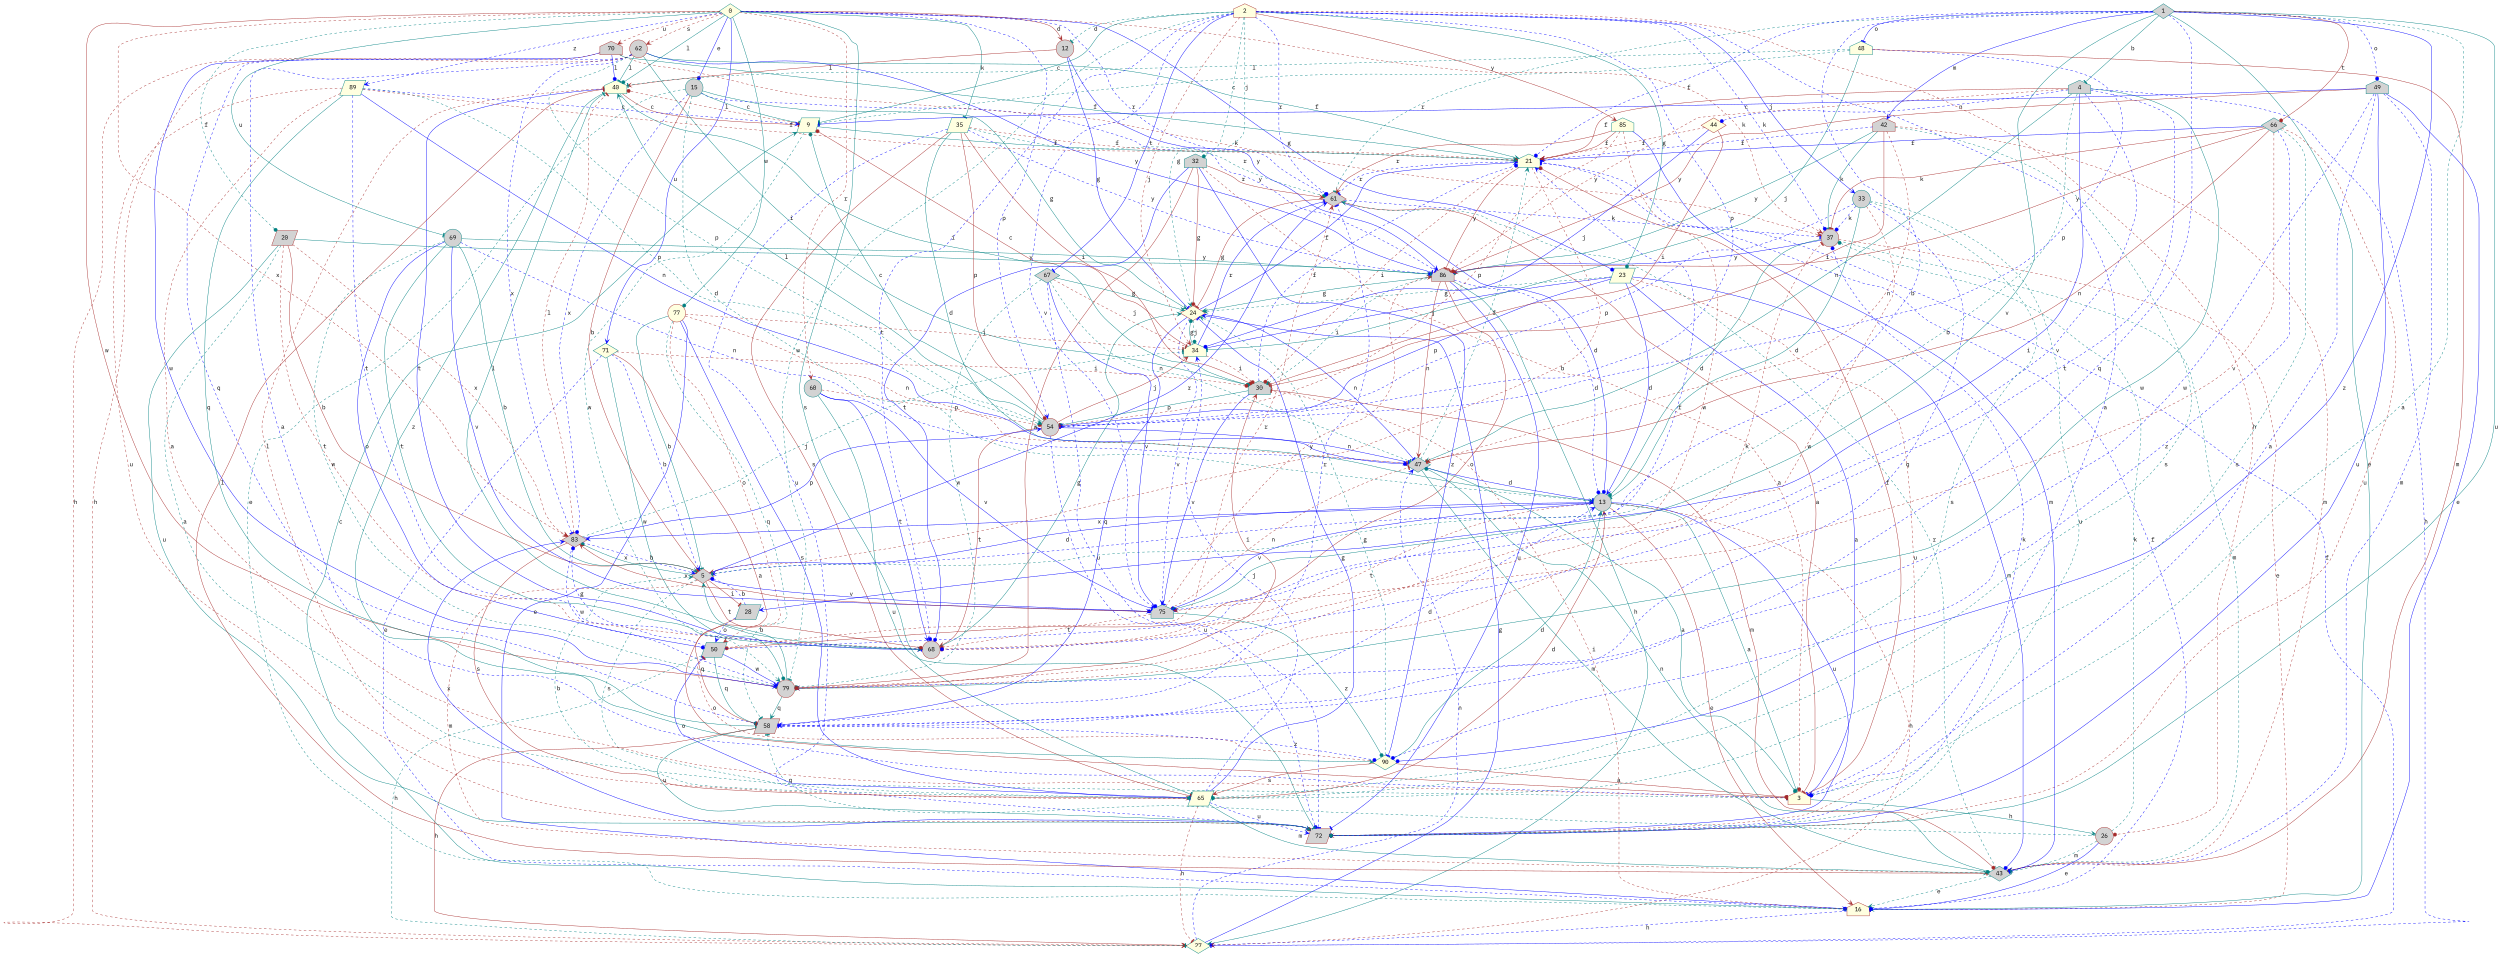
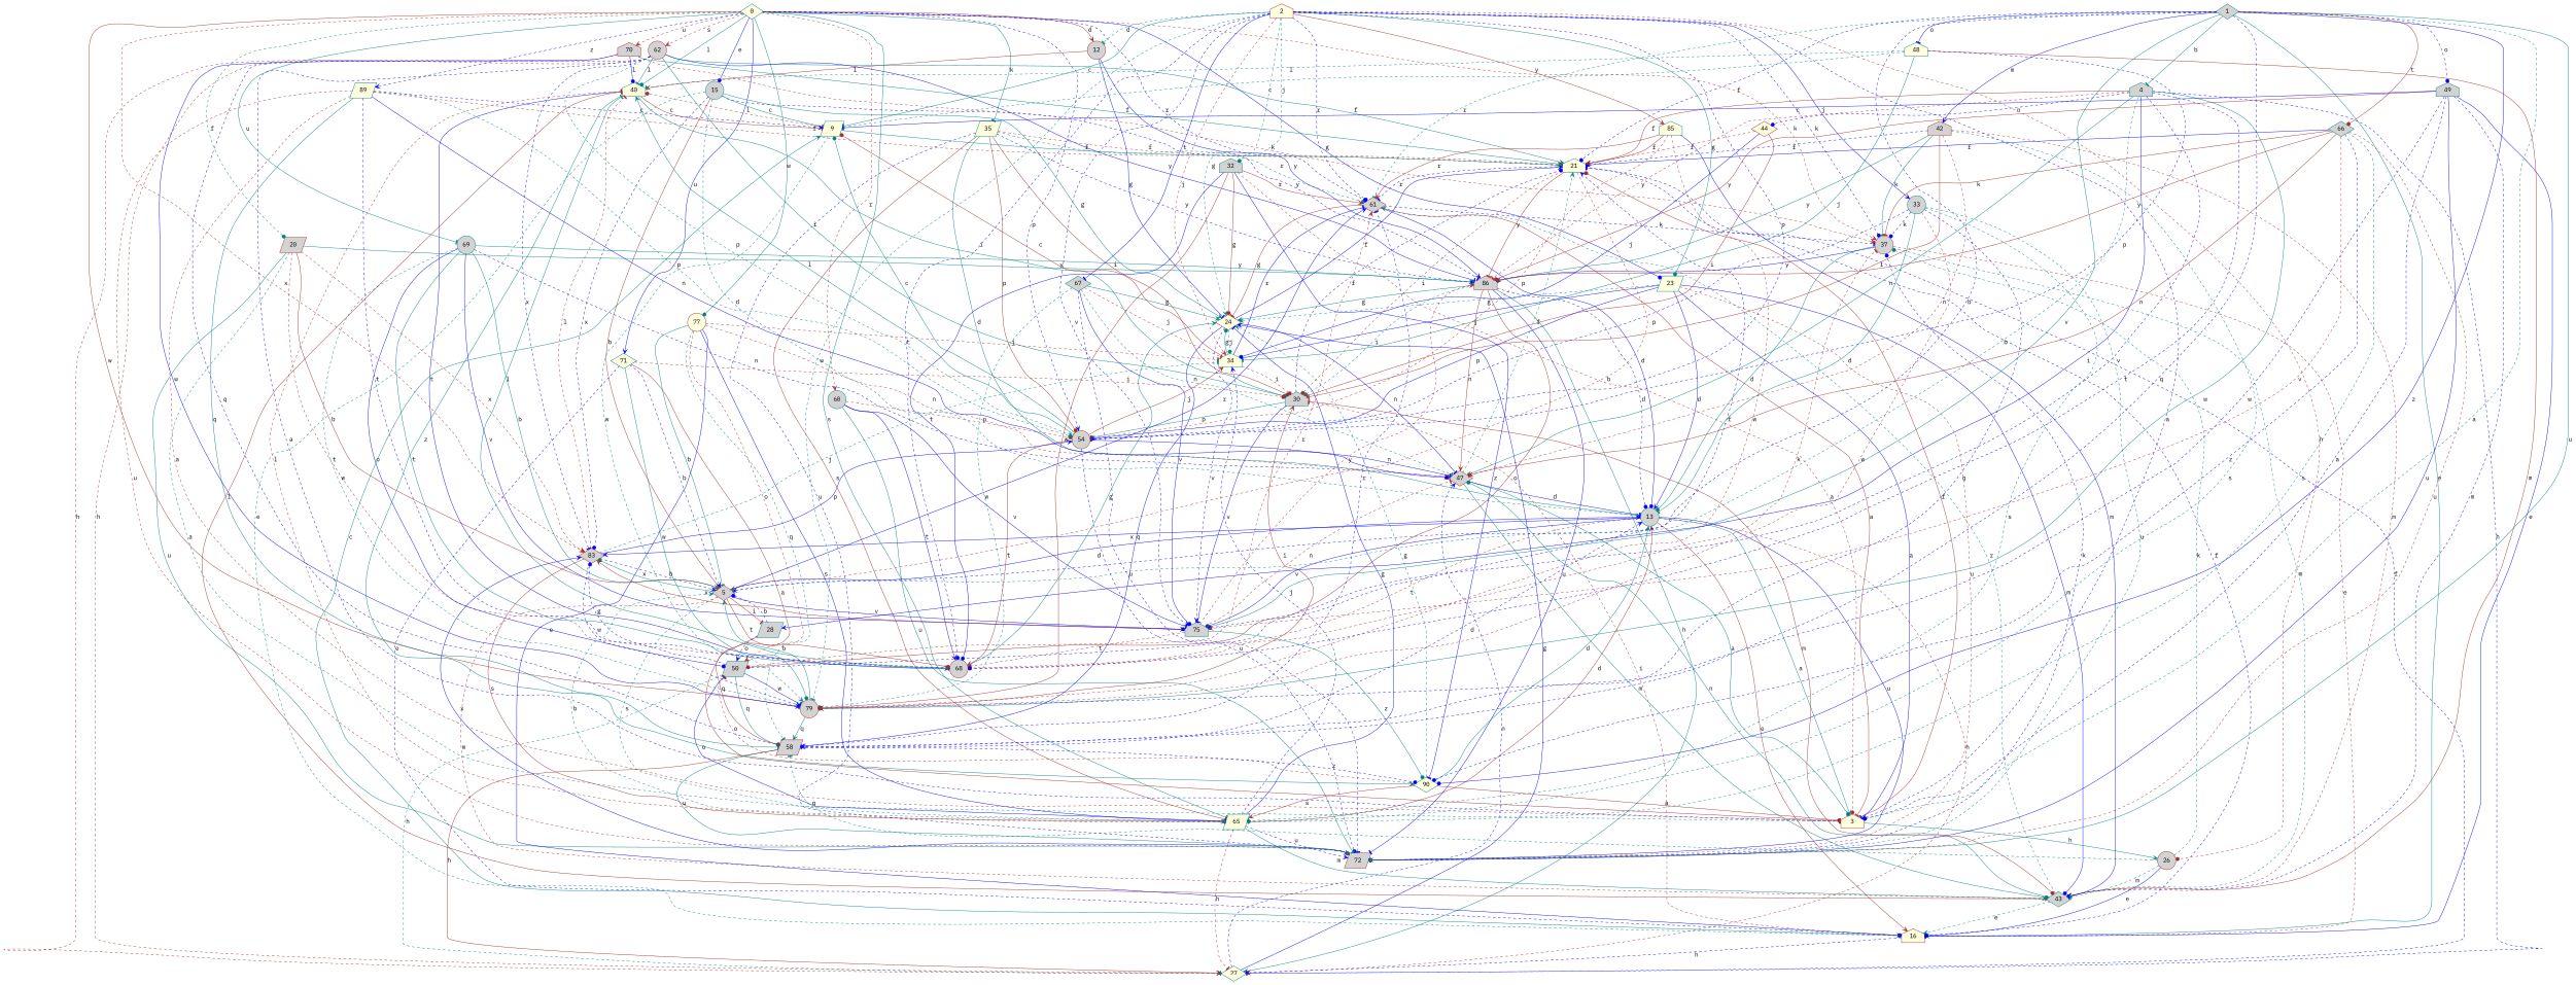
  strict digraph {
    fontname="IBM Plex Mono"
    node [color=teal fillcolor=lightgrey fontname="IBM Plex Mono" shape=house style=filled]
    edge [arrowhead=vee color=blue fontname="IBM Plex Mono" style=solid]
    0 [fillcolor=lightyellow shape=diamond]
    12 [color=brown shape=circle]
    15 [shape=circle]
    20 [color=brown shape=parallelogram]
    23 [fillcolor=lightyellow shape=parallelogram]
    35 [fillcolor=lightyellow shape=parallelogram]
    37 [color=brown shape=circle]
    40 [fillcolor=lightyellow]
    54 [color=brown shape=circle]
    60 [shape=circle]
    61 [color=brown shape=diamond]
    62 [color=brown shape=circle]
    65 [fillcolor=lightyellow shape=parallelogram]
    69 [shape=circle]
    70 [color=brown]
    71 [fillcolor=lightyellow shape=diamond]
    77 [color=brown fillcolor=lightyellow shape=circle]
    79 [color=brown shape=circle]
    83 [color=brown shape=diamond]
    89 [fillcolor=lightyellow shape=parallelogram]
    24 [color=brown fillcolor=lightyellow shape=diamond]
    86 [color=brown]
    5 [color=brown shape=diamond]
    16 [color=brown fillcolor=lightyellow]
    9 [fillcolor=lightyellow shape=parallelogram]
    13 [shape=circle]
    3 [color=brown fillcolor=lightyellow]
    72 [color=brown shape=parallelogram]
    68 [color=brown shape=circle]
    34 [fillcolor=lightyellow]
    43 [shape=diamond]
    21 [fillcolor=lightyellow]
    30
    90 [fillcolor=lightyellow shape=diamond]
-   47 [shape=diamond]
+   47 [color=brown shape=diamond]
    75
    58 [color=brown shape=parallelogram]
    27 [fillcolor=lightyellow shape=diamond]
    50 [shape=parallelogram]
    1 [shape=diamond]
    4
    42 [color=brown]
    48 [fillcolor=lightyellow]
    49
    66 [shape=diamond]
    26 [color=brown shape=circle]
    28 [shape=parallelogram]
    44 [color=brown fillcolor=lightyellow shape=diamond]
    2 [color=brown fillcolor=lightyellow]
    32
    33 [shape=circle]
    67 [shape=diamond]
    85 [fillcolor=lightyellow]
    0 -> 12 [color=brown label=d]
    0 -> 15 [arrowhead=dot label=e]
    0 -> 20 [arrowhead=dot color=teal label=f style=dashed]
    0 -> 23 [arrowhead=dot label=g]
    0 -> 35 [arrowhead=tee color=teal label=k]
    0 -> 37 [color=brown label=k style=dashed]
    0 -> 40 [arrowhead=dot color=teal label=l]
    0 -> 54 [label=p style=dashed]
    0 -> 60 [color=brown label=r style=dashed]
    0 -> 61 [arrowhead=dot label=r style=dashed]
    0 -> 62 [color=brown label=s style=dashed]
    0 -> 65 [arrowhead=tee color=teal label=s]
    0 -> 69 [arrowhead=tee color=teal label=u]
    0 -> 70 [color=brown label=u style=dashed]
    0 -> 71 [label=u]
    0 -> 77 [arrowhead=dot color=teal label=w]
    0 -> 79 [arrowhead=tee color=brown label=w]
    0 -> 83 [color=brown label=x style=dashed]
    0 -> 89 [label=z style=dashed]
    12 -> 40 [color=brown label=l]
    12 -> 24 [arrowhead=tee label=g]
    12 -> 86 [label=y]
    15 -> 83 [arrowhead=dot label=x style=dashed]
    15 -> 24 [color=teal label=g]
    15 -> 86 [arrowhead=tee label=y style=dashed]
    15 -> 5 [arrowhead=dot color=brown label=b]
    15 -> 16 [arrowhead=dot color=teal label=e style=dashed]
    15 -> 9 [arrowhead=tee color=teal label=c]
    15 -> 13 [color=teal label=d style=dashed]
    20 -> 83 [color=brown label=x style=dashed]
    20 -> 86 [color=teal label=y]
    20 -> 5 [arrowhead=tee color=brown label=b]
    20 -> 3 [arrowhead=tee color=teal label=a style=dashed]
    20 -> 72 [arrowhead=dot color=teal label=u]
    20 -> 68 [color=brown label=t style=dashed]
    23 -> 54 [label=p]
    23 -> 24 [color=teal label=g style=dashed]
    23 -> 13 [label=d]
    23 -> 3 [arrowhead=tee label=a]
    23 -> 72 [color=brown label=u style=dashed]
    23 -> 34 [arrowhead=tee label=j]
    23 -> 43 [arrowhead=dot label=m]
    35 -> 54 [arrowhead=dot color=brown label=p]
    35 -> 61 [arrowhead=dot color=teal label=r style=dashed]
    35 -> 65 [arrowhead=tee color=brown label=s]
    35 -> 86 [arrowhead=dot label=y style=dashed]
    35 -> 13 [arrowhead=tee color=teal label=d]
    35 -> 72 [label=u style=dashed]
    35 -> 21 [arrowhead=dot color=brown label=f style=dashed]
    35 -> 30 [arrowhead=dot color=brown label=i]
    37 -> 86 [arrowhead=dot label=y]
    37 -> 16 [arrowhead=tee color=brown label=e style=dashed]
    37 -> 13 [arrowhead=dot color=teal label=d]
    37 -> 43 [color=teal label=m style=dashed]
    40 -> 9 [arrowhead=tee color=brown label=c]
    40 -> 68 [label=t]
    40 -> 30 [arrowhead=dot color=teal label=i]
    40 -> 90 [color=teal label=z]
    54 -> 40 [color=teal label=l]
    54 -> 9 [arrowhead=dot color=teal label=c]
    54 -> 72 [arrowhead=dot label=u style=dashed]
    54 -> 68 [color=brown label=t]
    54 -> 34 [color=brown label=j]
    54 -> 47 [arrowhead=tee label=n]
    60 -> 54 [arrowhead=dot color=brown label=p style=dashed]
    60 -> 72 [arrowhead=tee color=teal label=u]
    60 -> 68 [label=t]
    60 -> 75 [arrowhead=tee label=v]
    61 -> 37 [arrowhead=tee label=k style=dashed]
    61 -> 24 [arrowhead=tee color=brown label=g]
    61 -> 13 [arrowhead=dot label=d]
    61 -> 3 [arrowhead=tee color=brown label=a]
    62 -> 40 [arrowhead=tee color=teal label=l]
    62 -> 54 [color=teal label=p style=dashed]
    62 -> 83 [arrowhead=tee label=x style=dashed]
    62 -> 86 [arrowhead=tee label=y]
    62 -> 3 [arrowhead=tee label=a style=dashed]
    62 -> 21 [color=teal label=f]
    62 -> 30 [arrowhead=dot color=teal label=i]
    62 -> 58 [arrowhead=dot label=q style=dashed]
    62 -> 27 [color=brown label=h style=dashed]
    65 -> 40 [arrowhead=tee color=brown label=l style=dashed]
    65 -> 24 [arrowhead=tee label=g]
    65 -> 5 [color=teal label=b style=dashed]
    65 -> 13 [color=brown label=d]
    65 -> 72 [label=u style=dashed]
    65 -> 34 [label=j style=dashed]
    65 -> 43 [color=teal label=m]
    65 -> 27 [arrowhead=tee color=brown label=h style=dashed]
    65 -> 50 [arrowhead=tee label=o]
    69 -> 79 [arrowhead=tee color=teal label=w style=dashed]
    69 -> 86 [arrowhead=tee color=teal label=y]
    69 -> 5 [color=teal label=b]
    69 -> 68 [color=teal label=t]
    69 -> 47 [label=n style=dashed]
    69 -> 75 [label=v]
    69 -> 50 [arrowhead=dot label=o]
    70 -> 37 [color=brown label=k style=dashed]
    70 -> 40 [arrowhead=dot label=l]
    70 -> 79 [label=w]
    70 -> 21 [color=teal label=f]
    70 -> 27 [color=brown label=h style=dashed]
    71 -> 79 [arrowhead=dot color=teal label=w]
    71 -> 5 [label=b style=dashed]
    71 -> 16 [label=e style=dashed]
    71 -> 3 [arrowhead=tee color=brown label=a]
    71 -> 30 [arrowhead=dot color=brown label=i style=dashed]
    77 -> 65 [arrowhead=tee label=s]
    77 -> 5 [arrowhead=tee color=teal label=b]
    77 -> 16 [arrowhead=dot label=e]
    77 -> 34 [arrowhead=tee color=brown label=j style=dashed]
    77 -> 47 [arrowhead=tee color=brown label=n style=dashed]
    77 -> 58 [arrowhead=tee color=teal label=q style=dashed]
    77 -> 50 [color=brown label=o style=dashed]
    79 -> 5 [color=teal label=b]
    79 -> 30 [color=brown label=i]
    79 -> 58 [color=teal label=q]
    83 -> 40 [arrowhead=tee color=brown label=l style=dashed]
    83 -> 54 [label=p]
    83 -> 65 [color=brown label=s]
    83 -> 79 [label=w style=dashed]
    83 -> 5 [label=b style=dashed]
    83 -> 34 [arrowhead=tee color=teal label=j style=dashed]
    89 -> 54 [color=teal label=p style=dashed]
    89 -> 9 [label=c style=dashed]
    89 -> 3 [arrowhead=tee color=brown label=a style=dashed]
    89 -> 72 [arrowhead=dot color=brown label=u style=dashed]
    89 -> 68 [arrowhead=tee label=t style=dashed]
    89 -> 21 [arrowhead=dot color=brown label=f style=dashed]
    89 -> 47 [arrowhead=dot label=n]
    89 -> 58 [arrowhead=tee color=teal label=q]
    24 -> 34 [arrowhead=dot color=teal label=j style=dashed]
    24 -> 21 [label=f]
    24 -> 47 [arrowhead=tee label=n]
    24 -> 75 [label=v style=dashed]
    24 -> 58 [label=q]
    86 -> 24 [color=teal label=g]
    86 -> 13 [arrowhead=dot label=d style=dashed]
    86 -> 72 [arrowhead=tee label=u]
    86 -> 30 [arrowhead=dot color=teal label=i style=dashed]
    86 -> 47 [color=brown label=n]
    86 -> 27 [color=teal label=h]
    86 -> 50 [arrowhead=dot color=brown label=o]
    5 -> 61 [label=r]
    5 -> 65 [arrowhead=dot color=teal label=s style=dashed]
    5 -> 83 [arrowhead=dot color=teal label=x]
    5 -> 13 [label=d]
    5 -> 68 [arrowhead=dot color=brown label=t]
    5 -> 43 [arrowhead=tee color=brown label=m style=dashed]
    5 -> 75 [arrowhead=dot label=v]
    5 -> 28 [arrowhead=tee color=brown label=i]
    16 -> 9 [color=teal label=c]
    16 -> 21 [arrowhead=tee label=f style=dashed]
    16 -> 30 [arrowhead=tee color=brown label=i style=dashed]
    16 -> 27 [label=h style=dashed]
    9 -> 40 [arrowhead=dot color=brown label=l style=dashed]
    9 -> 79 [color=teal label=w style=dashed]
    9 -> 21 [color=teal label=f]
    13 -> 83 [label=x]
    13 -> 16 [color=brown label=e]
    13 -> 3 [color=teal label=a]
    13 -> 72 [arrowhead=dot label=u]
    13 -> 68 [arrowhead=dot color=brown label=t style=dashed]
    13 -> 75 [arrowhead=dot label=v]
    13 -> 27 [color=brown label=h style=dashed]
    3 -> 21 [arrowhead=dot color=brown label=f]
    3 -> 26 [color=teal label=h]
    72 -> 37 [arrowhead=dot label=k style=dashed]
    72 -> 83 [label=x]
    68 -> 37 [arrowhead=tee color=brown label=k style=dashed]
    68 -> 40 [arrowhead=tee color=teal label=l]
    68 -> 24 [color=teal label=g]
    34 -> 61 [arrowhead=tee label=r]
    34 -> 24 [arrowhead=dot color=teal label=g]
    34 -> 9 [arrowhead=dot color=brown label=c]
    34 -> 30 [arrowhead=dot color=brown label=i style=dashed]
    43 -> 40 [arrowhead=tee color=brown label=l]
    43 -> 61 [color=teal label=r style=dashed]
    43 -> 16 [color=teal label=e style=dashed]
    43 -> 47 [arrowhead=dot color=teal label=n]
    21 -> 61 [arrowhead=tee label=r style=dashed]
    21 -> 86 [arrowhead=tee color=brown label=y]
    21 -> 5 [color=brown label=b style=dashed]
    21 -> 30 [arrowhead=dot color=brown label=i style=dashed]
    30 -> 54 [arrowhead=dot color=teal label=p]
    30 -> 43 [arrowhead=dot color=brown label=m]
    30 -> 21 [arrowhead=dot label=f style=dashed]
    30 -> 75 [arrowhead=tee label=v]
    90 -> 65 [color=brown label=s]
    90 -> 24 [color=teal label=g style=dashed]
    90 -> 13 [color=teal label=d]
    90 -> 3 [arrowhead=dot color=brown label=a]
    90 -> 50 [arrowhead=tee color=brown label=o style=dashed]
    47 -> 13 [arrowhead=tee label=d]
    47 -> 3 [arrowhead=dot color=teal label=a]
    47 -> 43 [arrowhead=dot color=teal label=m]
    47 -> 21 [color=teal label=f style=dashed]
    75 -> 83 [color=brown label=x]
    75 -> 86 [color=brown label=y style=dashed]
    75 -> 68 [arrowhead=dot color=brown label=t style=dashed]
    75 -> 90 [arrowhead=dot color=teal label=z]
    75 -> 47 [arrowhead=tee color=brown label=n style=dashed]
    58 -> 61 [arrowhead=tee label=r style=dashed]
    58 -> 13 [label=d style=dashed]
    58 -> 72 [color=teal label=u]
    58 -> 90 [arrowhead=dot label=z style=dashed]
    58 -> 27 [color=brown label=h]
    27 -> 24 [label=g]
    27 -> 21 [arrowhead=tee label=f style=dashed]
    27 -> 47 [label=n style=dashed]
    50 -> 61 [color=brown label=r style=dashed]
    50 -> 79 [arrowhead=tee label=w]
    50 -> 83 [arrowhead=dot label=g style=dashed]
    50 -> 21 [label=f style=dashed]
    50 -> 58 [arrowhead=dot color=teal label=q]
    50 -> 27 [arrowhead=tee color=teal label=h style=dashed]
    1 -> 61 [arrowhead=tee color=teal label=r style=dashed]
    1 -> 5 [label=b style=dashed]
    1 -> 16 [color=teal label=e]
    1 -> 3 [arrowhead=dot color=teal label=a style=dashed]
    1 -> 72 [arrowhead=dot color=teal label=u]
    1 -> 21 [arrowhead=dot label=f style=dashed]
    1 -> 90 [arrowhead=dot label=z]
    1 -> 75 [arrowhead=dot color=teal label=v]
    1 -> 58 [label=q style=dashed]
    1 -> 4 [arrowhead=tee color=teal label=b]
    1 -> 42 [label=m]
    1 -> 48 [arrowhead=tee label=o]
    1 -> 49 [arrowhead=dot label=o style=dashed]
    1 -> 66 [arrowhead=dot color=brown label=t]
    4 -> 79 [arrowhead=tee color=teal label=w]
    4 -> 86 [arrowhead=tee color=brown label=y style=dashed]
    4 -> 5 [arrowhead=tee color=teal label=b style=dashed]
    4 -> 68 [arrowhead=dot label=t style=dashed]
    4 -> 21 [color=brown label=f]
    4 -> 47 [color=teal label=n]
    4 -> 75 [arrowhead=dot label=v style=dashed]
    4 -> 27 [arrowhead=tee label=h style=dashed]
    4 -> 28 [label=i]
    4 -> 44 [arrowhead=dot label=n style=dashed]
    42 -> 37 [arrowhead=tee color=teal label=k]
    42 -> 65 [arrowhead=dot color=teal label=s style=dashed]
    42 -> 86 [arrowhead=tee color=teal label=y]
    42 -> 43 [arrowhead=dot color=brown label=m style=dashed]
    42 -> 21 [arrowhead=dot label=f style=dashed]
    42 -> 30 [arrowhead=tee color=brown label=i]
    42 -> 47 [color=brown label=n style=dashed]
    48 -> 40 [arrowhead=tee color=teal label=l style=dashed]
    48 -> 54 [arrowhead=tee label=p style=dashed]
    48 -> 9 [arrowhead=tee color=teal label=c style=dashed]
    48 -> 34 [arrowhead=tee color=teal label=j]
    48 -> 43 [color=brown label=m]
    49 -> 79 [label=w style=dashed]
    49 -> 86 [arrowhead=dot color=brown label=y]
    49 -> 16 [arrowhead=tee label=e]
    49 -> 9 [arrowhead=tee label=c]
    49 -> 3 [arrowhead=dot label=a style=dashed]
    49 -> 72 [arrowhead=dot label=u]
    49 -> 43 [label=m style=dashed]
    66 -> 37 [arrowhead=tee color=brown label=k]
    66 -> 65 [arrowhead=tee color=teal label=s style=dashed]
    66 -> 86 [color=brown label=y]
    66 -> 72 [arrowhead=dot color=brown label=u style=dashed]
    66 -> 21 [label=f]
    66 -> 90 [arrowhead=dot label=z style=dashed]
    66 -> 47 [arrowhead=tee color=brown label=n]
    66 -> 75 [color=brown label=v style=dashed]
    26 -> 37 [arrowhead=dot color=teal label=k style=dashed]
    26 -> 16 [arrowhead=dot label=e]
    26 -> 43 [arrowhead=dot color=teal label=m style=dashed]
    26 -> 58 [arrowhead=tee color=teal label=q style=dashed]
    28 -> 5 [arrowhead=dot label=b style=dashed]
    28 -> 58 [arrowhead=tee color=brown label=q]
    28 -> 50 [label=o style=dashed]
    44 -> 34 [arrowhead=dot label=j]
    44 -> 21 [color=brown label=f style=dashed]
    44 -> 30 [arrowhead=tee color=brown label=i]
    2 -> 12 [arrowhead=tee color=teal label=d style=dashed]
    2 -> 23 [arrowhead=dot color=teal label=g]
    2 -> 37 [arrowhead=dot label=k style=dashed]
    2 -> 54 [arrowhead=tee label=p style=dashed]
    2 -> 61 [arrowhead=dot label=r style=dashed]
    2 -> 79 [arrowhead=tee color=teal label=w style=dashed]
    2 -> 24 [color=teal label=g style=dashed]
    2 -> 9 [arrowhead=tee color=teal label=c]
    2 -> 3 [label=a style=dashed]
    2 -> 68 [arrowhead=dot label=t style=dashed]
    2 -> 34 [color=brown label=j style=dashed]
    2 -> 75 [label=v style=dashed]
    2 -> 26 [arrowhead=dot color=brown label=h style=dashed]
    2 -> 32 [arrowhead=dot color=teal label=j style=dashed]
    2 -> 33 [label=j]
    2 -> 67 [arrowhead=tee label=t]
    2 -> 85 [color=brown label=y]
    32 -> 61 [color=brown label=r]
    32 -> 79 [arrowhead=tee color=brown label=w]
    32 -> 24 [arrowhead=dot color=brown label=g]
    32 -> 3 [arrowhead=dot color=brown label=a style=dashed]
    32 -> 68 [arrowhead=dot label=t]
    32 -> 90 [arrowhead=tee label=z]
    33 -> 37 [arrowhead=dot label=k style=dashed]
    33 -> 54 [arrowhead=dot label=p style=dashed]
    33 -> 65 [arrowhead=tee color=teal label=s style=dashed]
    33 -> 79 [color=brown label=w style=dashed]
    33 -> 13 [arrowhead=tee color=teal label=d]
    33 -> 72 [arrowhead=dot color=teal label=u style=dashed]
    33 -> 58 [arrowhead=tee label=q style=dashed]
    67 -> 79 [arrowhead=dot color=teal label=w style=dashed]
    67 -> 24 [color=teal label=g]
    67 -> 72 [arrowhead=tee label=u style=dashed]
    67 -> 34 [arrowhead=tee color=brown label=j style=dashed]
    67 -> 47 [arrowhead=tee color=teal label=n style=dashed]
    67 -> 75 [arrowhead=dot label=v]
    85 -> 54 [arrowhead=tee color=brown label=p style=dashed]
    85 -> 61 [color=brown label=r]
    85 -> 79 [arrowhead=dot color=brown label=w style=dashed]
    85 -> 43 [arrowhead=tee label=m]
    85 -> 21 [color=brown label=f]
  }
